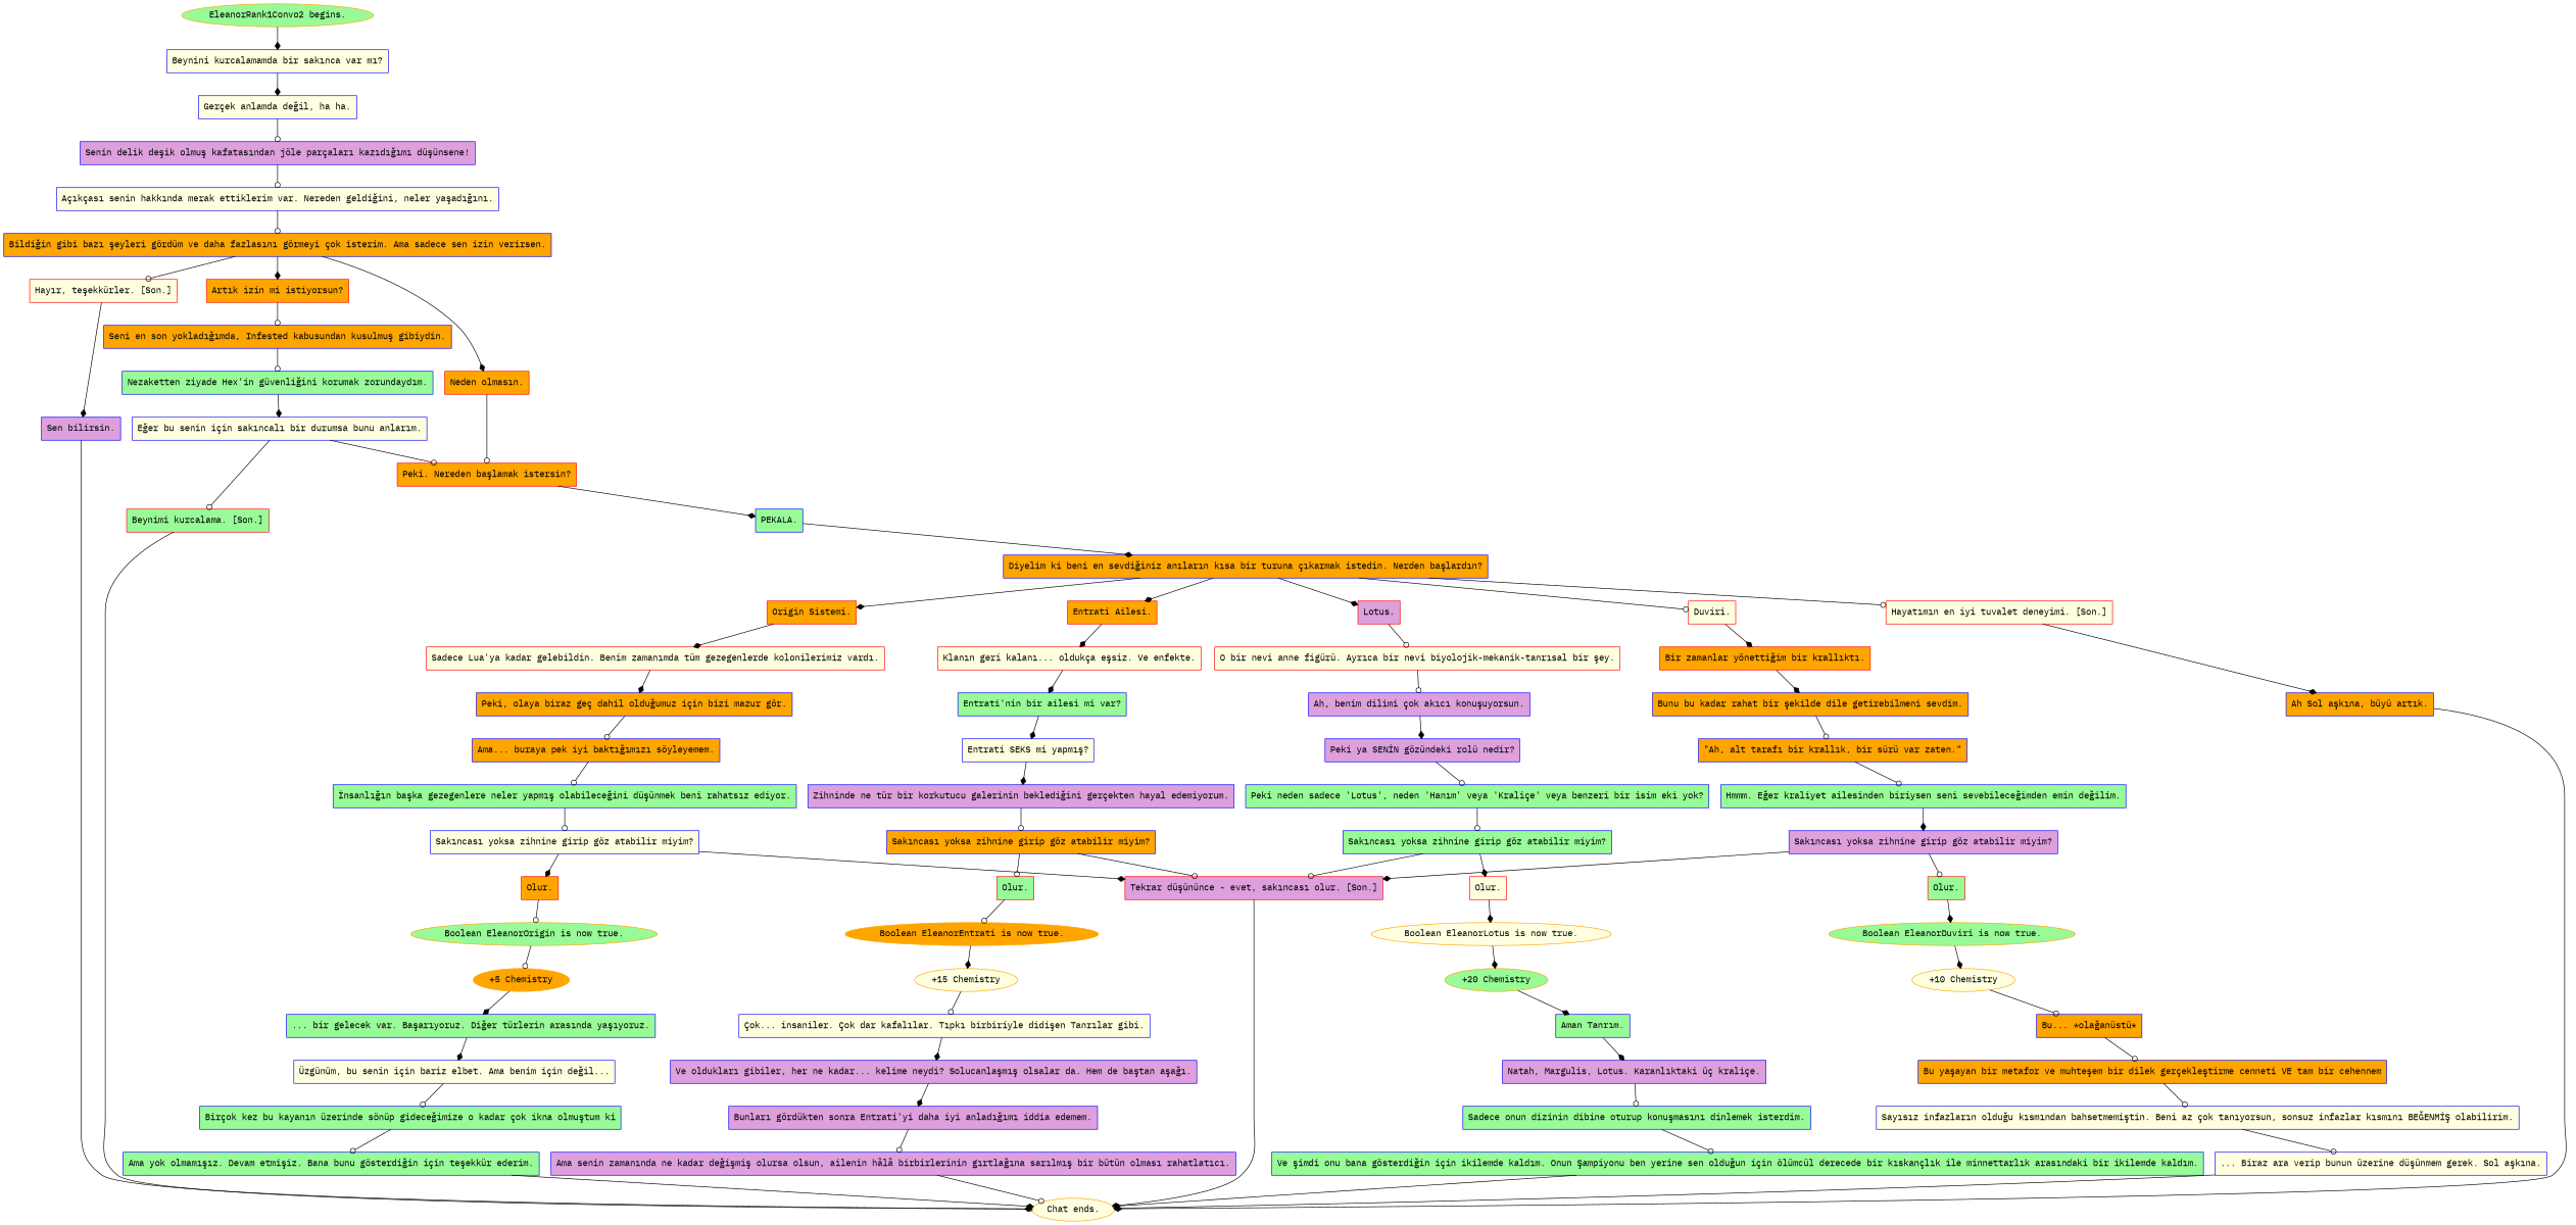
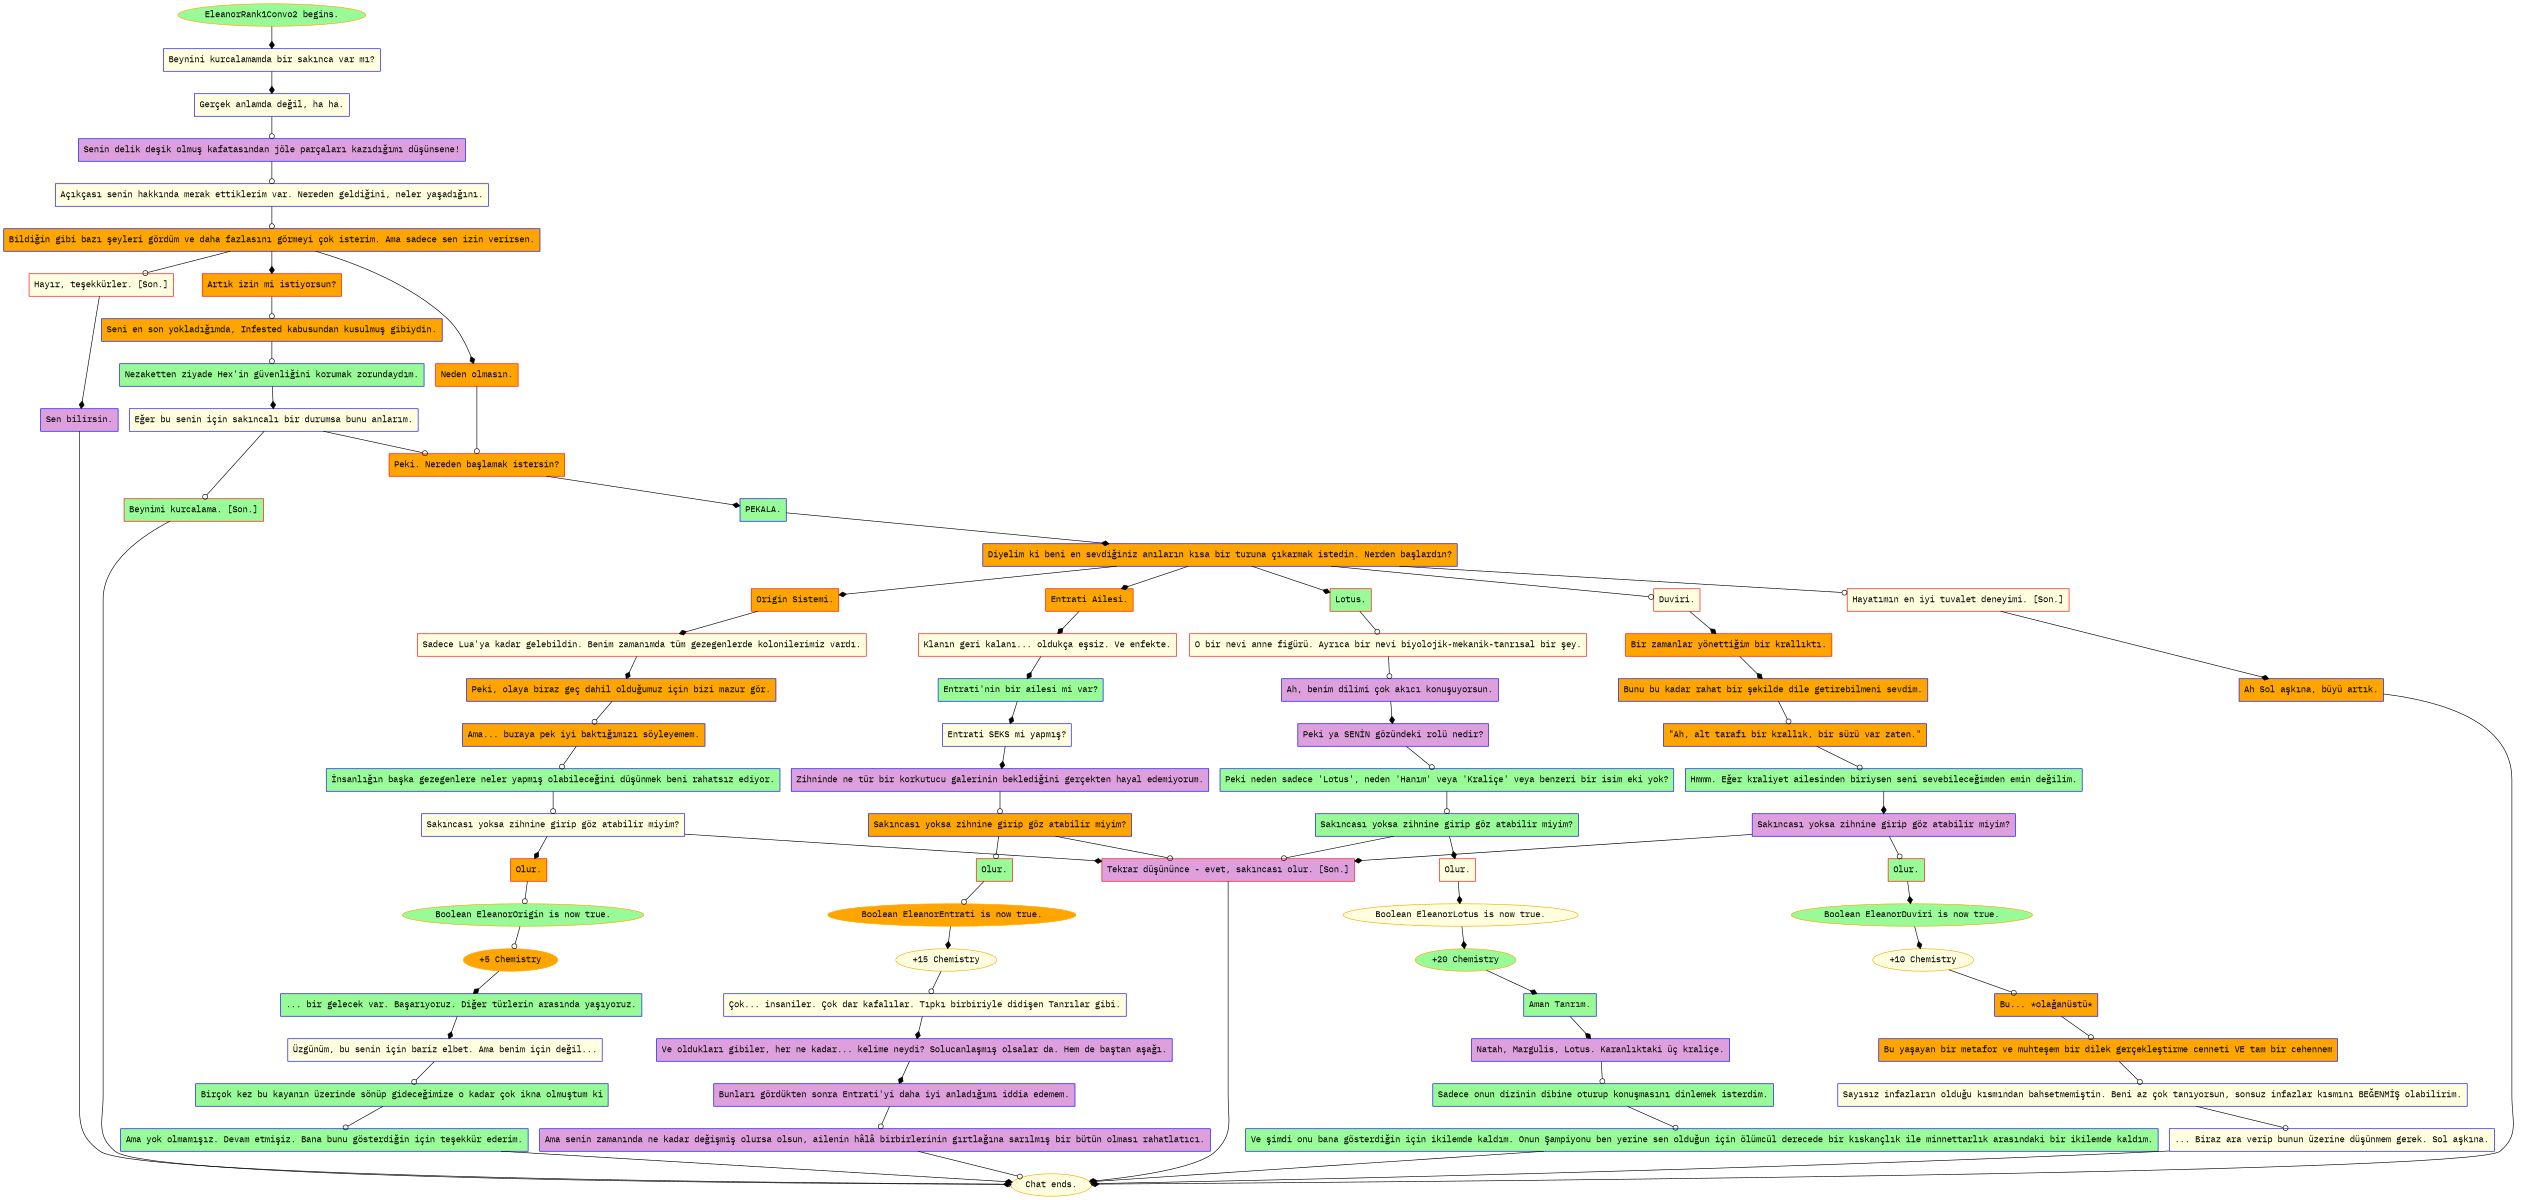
  digraph {
    fontname="IBM Plex Mono"
    node [color=blue fillcolor=lightyellow fontname="IBM Plex Mono" style=filled shape=box]
    edge [arrowhead=odot fontname="IBM Plex Mono"]
    "EleanorRank1Convo2 begins." [color=orange fillcolor=palegreen shape=""]
    n2 [label="Beynini kurcalamamda bir sakınca var mı?"]
    n3 [label="Gerçek anlamda değil, ha ha."]
    n4 [fillcolor=plum label="Senin delik deşik olmuş kafatasından jöle parçaları kazıdığımı düşünsene!"]
    n5 [label="Açıkçası senin hakkında merak ettiklerim var. Nereden geldiğini, neler yaşadığını."]
    n6 [fillcolor=orange label="Bildiğin gibi bazı şeyleri gördüm ve daha fazlasını görmeyi çok isterim. Ama sadece sen izin verirsen."]
    n7 [color=red fillcolor=orange label="Neden olmasın."]
    n8 [color=red fillcolor=orange label="Artık izin mi istiyorsun?"]
    n9 [color=red label="Hayır, teşekkürler. [Son.]"]
    n10 [color=red fillcolor=orange label="Peki. Nereden başlamak istersin?"]
    n11 [fillcolor=orange label="Seni en son yokladığımda, Infested kabusundan kusulmuş gibiydin."]
    n12 [fillcolor=plum label="Sen bilirsin."]
    n13 [fillcolor=palegreen label="PEKALA."]
    n14 [fillcolor=palegreen label="Nezaketten ziyade Hex'in güvenliğini korumak zorundaydım."]
    "Chat ends." [color=orange shape=""]
    n16 [fillcolor=orange label="Diyelim ki beni en sevdiğiniz anıların kısa bir turuna çıkarmak istedin. Nerden başlardın?"]
    n17 [label="Eğer bu senin için sakıncalı bir durumsa bunu anlarım."]
    n18 [color=red label="Duviri."]
    n19 [color=red fillcolor=orange label="Origin Sistemi."]
    n20 [color=red fillcolor=orange label="Entrati Ailesi."]
-   n21 [color=red fillcolor=plum label="Lotus."]
+   n21 [color=red fillcolor=palegreen label="Lotus."]
    n22 [color=red label="Hayatımın en iyi tuvalet deneyimi. [Son.]"]
    n23 [color=red fillcolor=palegreen label="Beynimi kurcalama. [Son.]"]
    n24 [color=red fillcolor=orange label="Bir zamanlar yönettiğim bir krallıktı."]
    n25 [color=red label="Sadece Lua'ya kadar gelebildin. Benim zamanımda tüm gezegenlerde kolonilerimiz vardı."]
    n26 [color=red label="Klanın geri kalanı... oldukça eşsiz. Ve enfekte."]
    n27 [color=red label="O bir nevi anne figürü. Ayrıca bir nevi biyolojik-mekanik-tanrısal bir şey."]
    n28 [fillcolor=orange label="Ah Sol aşkına, büyü artık."]
    n29 [fillcolor=orange label="Bunu bu kadar rahat bir şekilde dile getirebilmeni sevdim."]
    n30 [fillcolor=orange label="Peki, olaya biraz geç dahil olduğumuz için bizi mazur gör."]
    n31 [fillcolor=palegreen label="Entrati'nin bir ailesi mi var?"]
    n32 [fillcolor=plum label="Ah, benim dilimi çok akıcı konuşuyorsun."]
    n33 [fillcolor=orange label="\"Ah, alt tarafı bir krallık, bir sürü var zaten.\""]
    n34 [fillcolor=orange label="Ama... buraya pek iyi baktığımızı söyleyemem."]
    n35 [label="Entrati SEKS mi yapmış?"]
    n36 [fillcolor=plum label="Peki ya SENİN gözündeki rolü nedir?"]
    n37 [fillcolor=palegreen label="Hmmm. Eğer kraliyet ailesinden biriysen seni sevebileceğimden emin değilim."]
    n38 [fillcolor=palegreen label="İnsanlığın başka gezegenlere neler yapmış olabileceğini düşünmek beni rahatsız ediyor."]
    n39 [fillcolor=plum label="Zihninde ne tür bir korkutucu galerinin beklediğini gerçekten hayal edemiyorum."]
    n40 [fillcolor=palegreen label="Peki neden sadece 'Lotus', neden 'Hanım' veya 'Kraliçe' veya benzeri bir isim eki yok?"]
    n41 [fillcolor=plum label="Sakıncası yoksa zihnine girip göz atabilir miyim?"]
    n42 [label="Sakıncası yoksa zihnine girip göz atabilir miyim?"]
    n43 [fillcolor=orange label="Sakıncası yoksa zihnine girip göz atabilir miyim?"]
    n44 [fillcolor=palegreen label="Sakıncası yoksa zihnine girip göz atabilir miyim?"]
    n45 [color=red fillcolor=palegreen label="Olur."]
    n46 [color=red fillcolor=plum label="Tekrar düşününce - evet, sakıncası olur. [Son.]"]
    n47 [color=red fillcolor=orange label="Olur."]
    n48 [color=red fillcolor=palegreen label="Olur."]
    n49 [color=red label="Olur."]
    n50 [color=orange fillcolor=palegreen label="Boolean EleanorDuviri is now true." shape=""]
    n51 [color=orange fillcolor=palegreen label="Boolean EleanorOrigin is now true." shape=""]
    n52 [color=orange fillcolor=orange label="Boolean EleanorEntrati is now true." shape=""]
    n53 [color=orange label="Boolean EleanorLotus is now true." shape=""]
    n54 [color=orange label="+10 Chemistry" shape=""]
    n55 [color=orange fillcolor=orange label="+5 Chemistry" shape=""]
    n56 [color=orange label="+15 Chemistry" shape=""]
    n57 [color=orange fillcolor=palegreen label="+20 Chemistry" shape=""]
    n58 [fillcolor=orange label="Bu... *olağanüstü*"]
    n59 [fillcolor=palegreen label="... bir gelecek var. Başarıyoruz. Diğer türlerin arasında yaşıyoruz."]
    n60 [label="Çok... insaniler. Çok dar kafalılar. Tıpkı birbiriyle didişen Tanrılar gibi."]
    n61 [fillcolor=palegreen label="Aman Tanrım."]
    n62 [fillcolor=orange label="Bu yaşayan bir metafor ve muhteşem bir dilek gerçekleştirme cenneti VE tam bir cehennem"]
    n63 [label="Üzgünüm, bu senin için bariz elbet. Ama benim için değil..."]
    n64 [fillcolor=plum label="Ve oldukları gibiler, her ne kadar... kelime neydi? Solucanlaşmış olsalar da. Hem de baştan aşağı."]
    n65 [fillcolor=plum label="Natah, Margulis, Lotus. Karanlıktaki üç kraliçe."]
    n66 [label="Sayısız infazların olduğu kısmından bahsetmemiştin. Beni az çok tanıyorsun, sonsuz infazlar kısmını BEĞENMİŞ olabilirim."]
    n67 [fillcolor=palegreen label="Birçok kez bu kayanın üzerinde sönüp gideceğimize o kadar çok ikna olmuştum ki"]
    n68 [fillcolor=plum label="Bunları gördükten sonra Entrati'yi daha iyi anladığımı iddia edemem."]
    n69 [fillcolor=palegreen label="Sadece onun dizinin dibine oturup konuşmasını dinlemek isterdim."]
    n70 [label="... Biraz ara verip bunun üzerine düşünmem gerek. Sol aşkına."]
    n71 [fillcolor=palegreen label="Ama yok olmamışız. Devam etmişiz. Bana bunu gösterdiğin için teşekkür ederim."]
    n72 [fillcolor=plum label="Ama senin zamanında ne kadar değişmiş olursa olsun, ailenin hâlâ birbirlerinin gırtlağına sarılmış bir bütün olması rahatlatıcı."]
    n73 [fillcolor=palegreen label="Ve şimdi onu bana gösterdiğin için ikilemde kaldım. Onun Şampiyonu ben yerine sen olduğun için ölümcül derecede bir kıskançlık ile minnettarlık arasındaki bir ikilemde kaldım."]
    "EleanorRank1Convo2 begins." -> n2 [arrowhead=diamond]
    n2 -> n3 [arrowhead=diamond]
    n3 -> n4
    n4 -> n5
    n5 -> n6
    n6 -> n7 [arrowhead=diamond]
    n6 -> n8 [arrowhead=diamond]
    n6 -> n9
    n7 -> n10
    n8 -> n11
    n9 -> n12 [arrowhead=diamond]
    n10 -> n13 [arrowhead=diamond]
    n11 -> n14
    n12 -> "Chat ends."
    n13 -> n16 [arrowhead=diamond]
    n14 -> n17 [arrowhead=diamond]
    n16 -> n18
    n16 -> n19 [arrowhead=diamond]
    n16 -> n20 [arrowhead=diamond]
    n16 -> n21 [arrowhead=diamond]
    n16 -> n22
    n17 -> n10
    n17 -> n23
    n18 -> n24 [arrowhead=diamond]
    n19 -> n25 [arrowhead=diamond]
    n20 -> n26 [arrowhead=diamond]
    n21 -> n27
    n22 -> n28 [arrowhead=diamond]
    n23 -> "Chat ends." [arrowhead=diamond]
    n24 -> n29 [arrowhead=diamond]
    n25 -> n30 [arrowhead=diamond]
    n26 -> n31 [arrowhead=diamond]
    n27 -> n32
    n28 -> "Chat ends." [arrowhead=diamond]
    n29 -> n33
    n30 -> n34
    n31 -> n35 [arrowhead=diamond]
    n32 -> n36 [arrowhead=diamond]
    n33 -> n37
    n34 -> n38
    n35 -> n39 [arrowhead=diamond]
    n36 -> n40
    n37 -> n41 [arrowhead=diamond]
    n38 -> n42
    n39 -> n43
    n40 -> n44
    n41 -> n45
    n41 -> n46 [arrowhead=diamond]
    n42 -> n46 [arrowhead=diamond]
    n42 -> n47 [arrowhead=diamond]
    n43 -> n46
    n43 -> n48
    n44 -> n46
    n44 -> n49 [arrowhead=diamond]
    n45 -> n50 [arrowhead=diamond]
    n46 -> "Chat ends." [arrowhead=diamond]
    n47 -> n51
    n48 -> n52
    n49 -> n53 [arrowhead=diamond]
    n50 -> n54 [arrowhead=diamond]
    n51 -> n55
    n52 -> n56 [arrowhead=diamond]
    n53 -> n57 [arrowhead=diamond]
    n54 -> n58
    n55 -> n59 [arrowhead=diamond]
    n56 -> n60
    n57 -> n61 [arrowhead=diamond]
    n58 -> n62
    n59 -> n63 [arrowhead=diamond]
    n60 -> n64 [arrowhead=diamond]
    n61 -> n65 [arrowhead=diamond]
    n62 -> n66
    n63 -> n67
    n64 -> n68 [arrowhead=diamond]
    n65 -> n69
    n66 -> n70
    n67 -> n71
    n68 -> n72
    n69 -> n73
    n70 -> "Chat ends."
    n71 -> "Chat ends." [arrowhead=diamond]
    n72 -> "Chat ends."
    n73 -> "Chat ends."
  }
